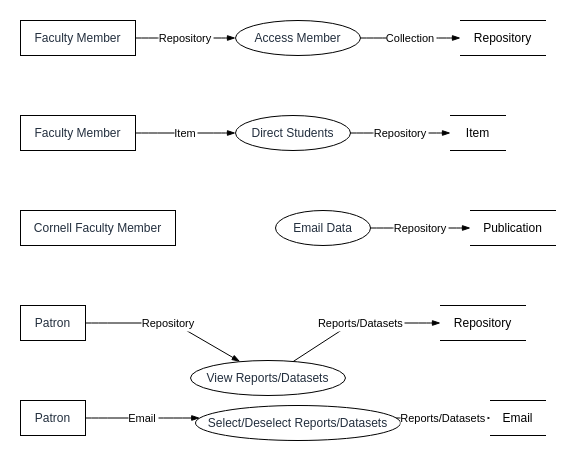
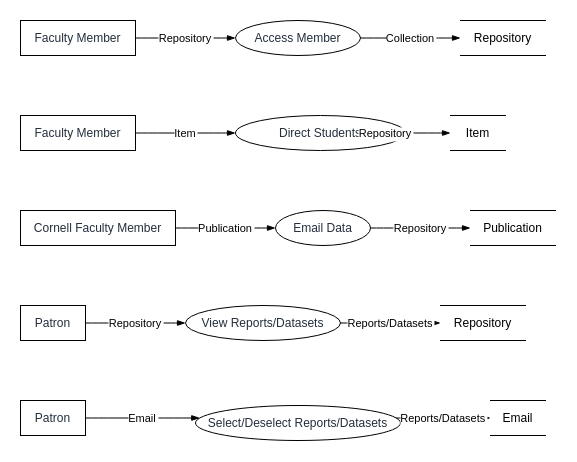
  <mxCell id="0" />
  <mxCell id="1" parent="0" />
  <mxCell id="2" value="Faculty Member" style="shape=rectangle;whiteSpace=wrap;html=1;fillColor=#ffffff;strokeColor=#000000;align=center;verticalAlign=middle;fontColor=#232F3E;" vertex="1" parent="1"><mxGeometry width="115" height="35" as="geometry" x="20" y="20" /></mxCell>
  <mxCell id="3" value="Access Member" style="shape=ellipse;perimeter=ellipsePerimeter;whiteSpace=wrap;html=1;fillColor=#ffffff;strokeColor=#000000;align=center;verticalAlign=middle;fontColor=#232F3E;" vertex="1" parent="1"><mxGeometry x="235" width="125" height="35" as="geometry" y="20" /></mxCell>
  <mxCell id="4" value="Repository" style="html=1;dashed=0;whiteSpace=wrap;shape=partialRectangle;right=0;left=0;" vertex="1" parent="1"><mxGeometry x="460" width="85" height="35" as="geometry" y="20" /></mxCell>
  <mxCell id="5" value="Faculty Member" style="shape=rectangle;whiteSpace=wrap;html=1;fillColor=#ffffff;strokeColor=#000000;align=center;verticalAlign=middle;fontColor=#232F3E;" vertex="1" parent="1"><mxGeometry y="115" width="115" height="35" as="geometry" x="20" /></mxCell>
- <mxCell id="6" value="Direct Students" style="shape=ellipse;perimeter=ellipsePerimeter;whiteSpace=wrap;html=1;fillColor=#ffffff;strokeColor=#000000;align=center;verticalAlign=middle;fontColor=#232F3E;" vertex="1" parent="1"><mxGeometry x="235" y="115" width="115" height="35" as="geometry" /></mxCell>
+ <mxCell id="6" value="Direct Students" style="shape=ellipse;perimeter=ellipsePerimeter;whiteSpace=wrap;html=1;fillColor=#ffffff;strokeColor=#000000;align=center;verticalAlign=middle;fontColor=#232F3E;" vertex="1" parent="1"><mxGeometry x="235" y="115" width="170" height="35" as="geometry" /></mxCell>
  <mxCell id="7" value="Item" style="html=1;dashed=0;whiteSpace=wrap;shape=partialRectangle;right=0;left=0;" vertex="1" parent="1"><mxGeometry x="450" y="115" width="55" height="35" as="geometry" /></mxCell>
  <mxCell id="8" value="Cornell Faculty Member" style="shape=rectangle;whiteSpace=wrap;html=1;fillColor=#ffffff;strokeColor=#000000;align=center;verticalAlign=middle;fontColor=#232F3E;" vertex="1" parent="1"><mxGeometry y="210" width="155" height="35" as="geometry" x="20" /></mxCell>
  <mxCell id="9" value="Email Data" style="shape=ellipse;perimeter=ellipsePerimeter;whiteSpace=wrap;html=1;fillColor=#ffffff;strokeColor=#000000;align=center;verticalAlign=middle;fontColor=#232F3E;" vertex="1" parent="1"><mxGeometry x="275" y="210" width="95" height="35" as="geometry" /></mxCell>
  <mxCell id="10" value="Publication" style="html=1;dashed=0;whiteSpace=wrap;shape=partialRectangle;right=0;left=0;" vertex="1" parent="1"><mxGeometry x="470" y="210" width="85" height="35" as="geometry" /></mxCell>
  <mxCell id="11" value="Patron" style="shape=rectangle;whiteSpace=wrap;html=1;fillColor=#ffffff;strokeColor=#000000;align=center;verticalAlign=middle;fontColor=#232F3E;" vertex="1" parent="1"><mxGeometry y="305" width="65" height="35" as="geometry" x="20" /></mxCell>
- <mxCell id="12" value="View Reports/Datasets" style="shape=ellipse;perimeter=ellipsePerimeter;whiteSpace=wrap;html=1;fillColor=#ffffff;strokeColor=#000000;align=center;verticalAlign=middle;fontColor=#232F3E;" vertex="1" parent="1"><mxGeometry x="190" y="360" width="155" height="35" as="geometry" /></mxCell>
+ <mxCell id="12" value="View Reports/Datasets" style="shape=ellipse;perimeter=ellipsePerimeter;whiteSpace=wrap;html=1;fillColor=#ffffff;strokeColor=#000000;align=center;verticalAlign=middle;fontColor=#232F3E;" vertex="1" parent="1"><mxGeometry x="185" y="305" width="155" height="35" as="geometry" /></mxCell>
  <mxCell id="13" value="Repository" style="html=1;dashed=0;whiteSpace=wrap;shape=partialRectangle;right=0;left=0;" vertex="1" parent="1"><mxGeometry x="440" y="305" width="85" height="35" as="geometry" /></mxCell>
  <mxCell id="14" value="Patron" style="shape=rectangle;whiteSpace=wrap;html=1;fillColor=#ffffff;strokeColor=#000000;align=center;verticalAlign=middle;fontColor=#232F3E;" vertex="1" parent="1"><mxGeometry y="400" width="65" height="35" as="geometry" x="20" /></mxCell>
  <mxCell id="15" value="Select/Deselect Reports/Datasets" style="shape=ellipse;perimeter=ellipsePerimeter;whiteSpace=wrap;html=1;fillColor=#ffffff;strokeColor=#000000;align=center;verticalAlign=middle;fontColor=#232F3E;" vertex="1" parent="1"><mxGeometry x="195" y="405" width="205" height="35" as="geometry" /></mxCell>
  <mxCell id="16" value="Email" style="html=1;dashed=0;whiteSpace=wrap;shape=partialRectangle;right=0;left=0;" vertex="1" parent="1"><mxGeometry x="490" y="400" width="55" height="35" as="geometry" /></mxCell>
  <mxCell id="17" value="Repository" style="endArrow=blockThin;endFill=1;fontSize=11;orthogonal=1;noEdgeStyle=1;" edge="1" parent="1" source="2" target="3"><mxGeometry relative="1" as="geometry"><Array as="points"><mxPoint x="147" y="37.5" /><mxPoint x="223" y="37.5" /></Array></mxGeometry></mxCell>
  <mxCell id="18" value="Collection" style="endArrow=blockThin;endFill=1;fontSize=11;orthogonal=1;noEdgeStyle=1;" edge="1" parent="1" source="3" target="4"><mxGeometry relative="1" as="geometry"><Array as="points"><mxPoint x="372" y="37.5" /><mxPoint x="448" y="37.5" /></Array></mxGeometry></mxCell>
  <mxCell id="19" value="Item" style="endArrow=blockThin;endFill=1;fontSize=11;orthogonal=1;noEdgeStyle=1;" edge="1" parent="1" source="5" target="6"><mxGeometry relative="1" as="geometry"><Array as="points"><mxPoint x="147" y="132.5" /><mxPoint x="223" y="132.5" /></Array></mxGeometry></mxCell>
  <mxCell id="20" value="Repository" style="endArrow=blockThin;endFill=1;fontSize=11;orthogonal=1;noEdgeStyle=1;" edge="1" parent="1" source="6" target="7"><mxGeometry relative="1" as="geometry"><Array as="points"><mxPoint x="362" y="132.5" /><mxPoint x="438" y="132.5" /></Array></mxGeometry></mxCell>
+ <mxCell id="21" value="Publication" style="endArrow=blockThin;endFill=1;fontSize=11;orthogonal=1;noEdgeStyle=1;" edge="1" parent="1" source="8" target="9"><mxGeometry relative="1" as="geometry"><Array as="points"><mxPoint x="187" y="227.5" /><mxPoint x="263" y="227.5" /></Array></mxGeometry></mxCell>
  <mxCell id="22" value="Repository" style="endArrow=blockThin;endFill=1;fontSize=11;orthogonal=1;noEdgeStyle=1;" edge="1" parent="1" source="9" target="10"><mxGeometry relative="1" as="geometry"><Array as="points"><mxPoint x="382" y="227.5" /><mxPoint x="458" y="227.5" /></Array></mxGeometry></mxCell>
  <mxCell id="23" value="Repository" style="endArrow=blockThin;endFill=1;fontSize=11;orthogonal=1;noEdgeStyle=1;" edge="1" parent="1" source="11" target="12"><mxGeometry relative="1" as="geometry"><Array as="points"><mxPoint x="97" y="322.5" /><mxPoint x="173" y="322.5" /></Array></mxGeometry></mxCell>
  <mxCell id="24" value="Reports/Datasets" style="endArrow=blockThin;endFill=1;fontSize=11;orthogonal=1;noEdgeStyle=1;" edge="1" parent="1" source="12" target="13"><mxGeometry relative="1" as="geometry"><Array as="points"><mxPoint x="352" y="322.5" /><mxPoint x="428" y="322.5" /></Array></mxGeometry></mxCell>
  <mxCell id="25" value="Email" style="endArrow=blockThin;endFill=1;fontSize=11;orthogonal=1;noEdgeStyle=1;" edge="1" parent="1" source="14" target="15"><mxGeometry relative="1" as="geometry"><Array as="points"><mxPoint x="97" y="417.5" /><mxPoint x="173" y="417.5" /></Array></mxGeometry></mxCell>
  <mxCell id="26" value="Reports/Datasets" style="endArrow=blockThin;endFill=1;fontSize=11;orthogonal=1;noEdgeStyle=1;" edge="1" parent="1" source="15" target="16"><mxGeometry relative="1" as="geometry"><Array as="points"><mxPoint x="402" y="417.5" /><mxPoint x="478" y="417.5" /></Array></mxGeometry></mxCell>
